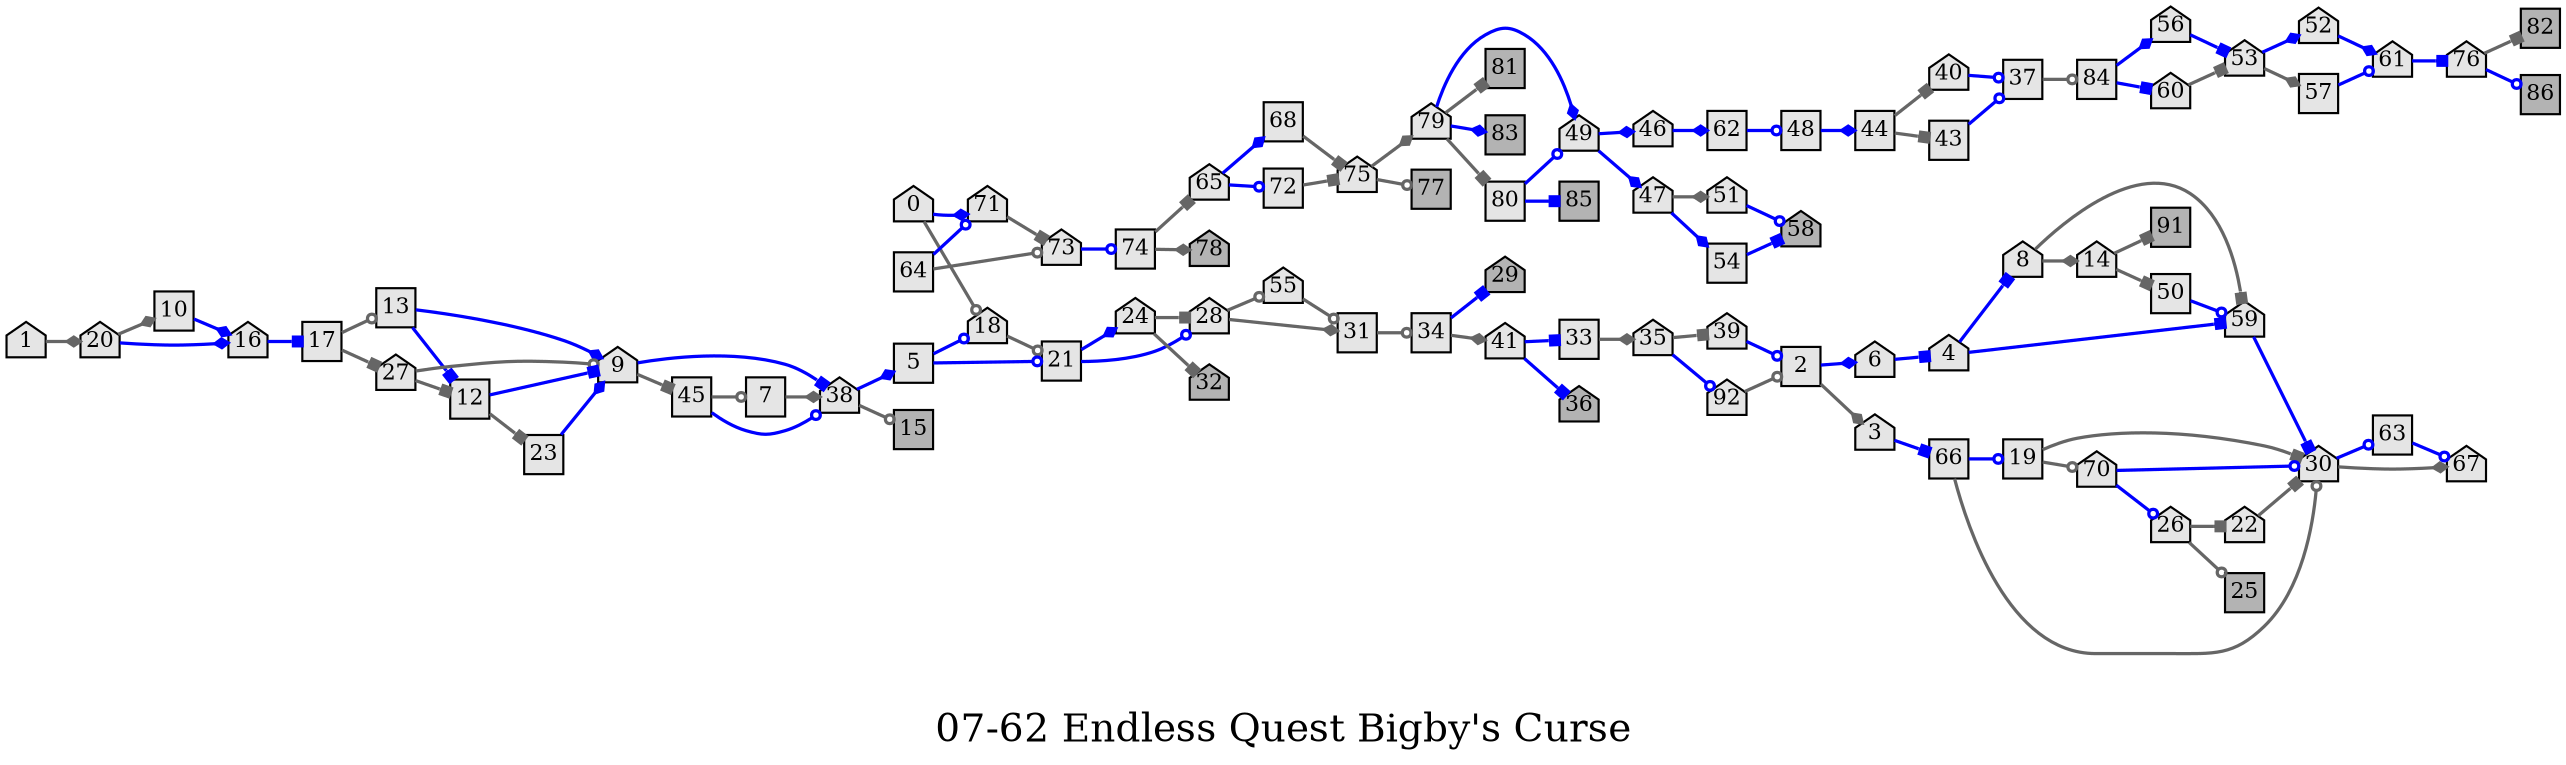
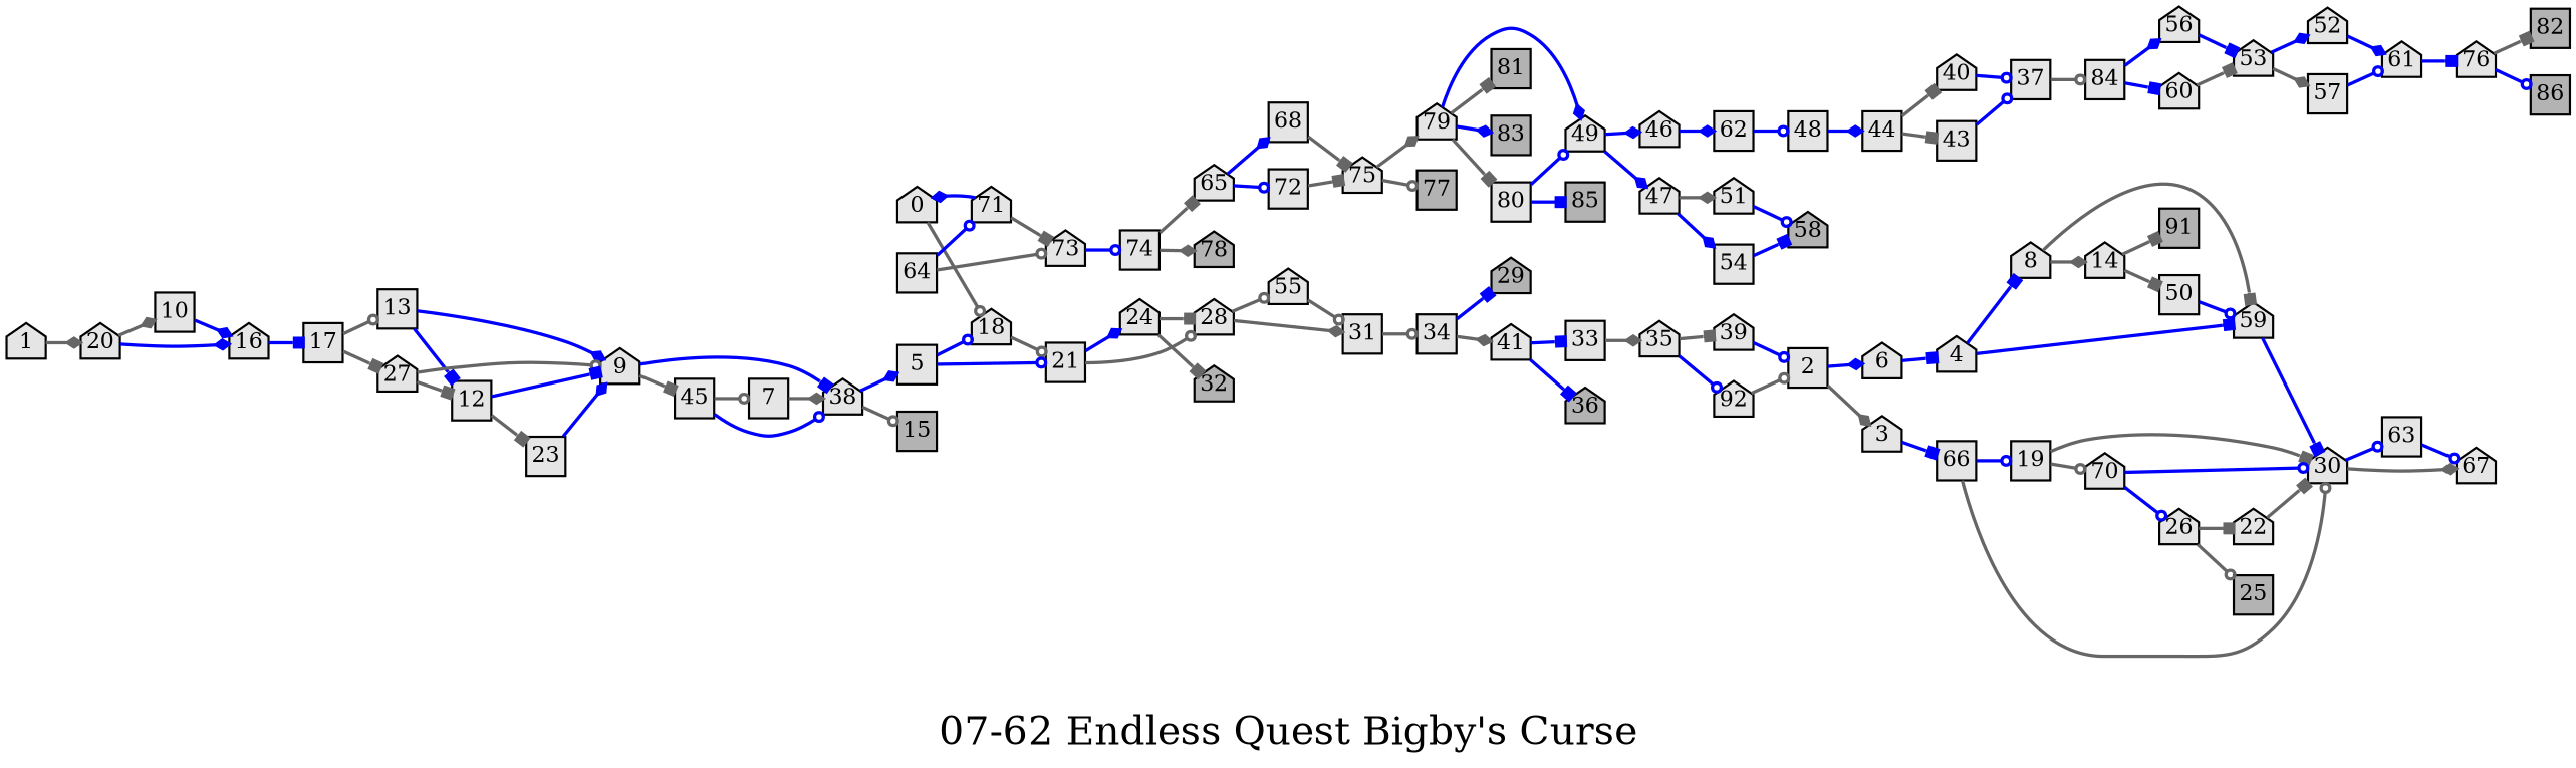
  digraph {
    fontsize=36
    label="07-62 Endless Quest Bigby's Curse"
    nodesep=0.35
    ordering=out
    rankdir=LR
    ranksep=0.45
    node [fillcolor=grey90 fixedsize=true fontsize=20 labelfloat=true margin="0,0" penwidth=2 regular=true shape=house style=filled]
    edge [arrowhead=box color=blue fontsize=12 labelfloat=true penwidth=3]
    0
    71
    18
    73
    21 [shape=box]
    74 [shape=box]
    24
    28
    1
    20
    10 [shape=box]
    16
    17 [shape=box]
    2 [shape=box]
    6
    3
    4
    66 [shape=box]
    8
    59
    19 [shape=box]
    30
    70
    63 [shape=box]
    67
    14
    n27 [fillcolor=grey70 label=91 shape=box]
    50 [shape=box]
    5 [shape=box]
    32 [fillcolor=grey70]
    55
    31 [shape=box]
    7 [shape=box]
    38
    15 [fillcolor=grey70 shape=box]
    9
    45 [shape=box]
    13 [shape=box]
    27
    12 [shape=box]
    23 [shape=box]
    26
    22
    25 [fillcolor=grey70 shape=box]
    34 [shape=box]
    29 [fillcolor=grey70]
    41
    33 [shape=box]
    36 [fillcolor=grey70]
    35
    39
    n52 [label=92]
    37 [shape=box]
    84 [shape=box]
    56
    60
    53
    40
    43 [shape=box]
    44 [shape=box]
    62 [shape=box]
    46
    48 [shape=box]
    47
    51
    54 [shape=box]
    58 [fillcolor=grey70]
    49
    52
    61
    76
    82 [fillcolor=grey70 shape=box]
    86 [fillcolor=grey70 shape=box]
    57 [shape=box]
    64 [shape=box]
    65
    78 [fillcolor=grey70]
    68 [shape=box]
    72 [shape=box]
    75
    79
    77 [fillcolor=grey70 shape=box]
    81 [fillcolor=grey70 shape=box]
    83 [fillcolor=grey70 shape=box]
    80 [shape=box]
    85 [fillcolor=grey70 shape=box]
-   0 -> 71 [arrowhead=diamond]
+   71 -> 0 [arrowhead=diamond]
    0 -> 18 [arrowhead=odot color=gray40]
    71 -> 73 [color=gray40]
    18 -> 21 [arrowhead=odot color=gray40]
    73 -> 74 [arrowhead=odot]
    21 -> 24 [arrowhead=diamond]
-   21 -> 28 [arrowhead=odot]
+   21 -> 28 [arrowhead=odot color=gray40]
    74 -> 65 [color=gray40]
    74 -> 78 [arrowhead=diamond color=gray40]
    24 -> 28 [color=gray40]
    24 -> 32 [color=gray40]
    28 -> 55 [arrowhead=odot color=gray40]
    28 -> 31 [arrowhead=diamond color=gray40]
    1 -> 20 [arrowhead=diamond color=gray40]
    20 -> 10 [arrowhead=diamond color=gray40]
    20 -> 16 [arrowhead=diamond]
    10 -> 16 [arrowhead=diamond]
    16 -> 17
    17 -> 13 [arrowhead=odot color=gray40]
    17 -> 27 [color=gray40]
    2 -> 6 [arrowhead=diamond]
    2 -> 3 [arrowhead=diamond color=gray40]
    6 -> 4
    3 -> 66
    4 -> 8
    4 -> 59
    66 -> 19 [arrowhead=odot]
    66 -> 30 [arrowhead=odot color=gray40]
    8 -> 59 [color=gray40]
    8 -> 14 [arrowhead=diamond color=gray40]
    59 -> 30
    19 -> 30 [color=gray40]
    19 -> 70 [arrowhead=odot color=gray40]
    30 -> 63 [arrowhead=odot]
    30 -> 67 [arrowhead=diamond color=gray40]
    70 -> 30 [arrowhead=odot]
    70 -> 26 [arrowhead=odot]
    63 -> 67 [arrowhead=odot]
    14 -> n27 [color=gray40]
    14 -> 50 [color=gray40]
    50 -> 59 [arrowhead=odot]
    5 -> 18 [arrowhead=odot]
    5 -> 21 [arrowhead=odot]
    55 -> 31 [arrowhead=odot color=gray40]
    31 -> 34 [arrowhead=odot color=gray40]
    7 -> 38 [arrowhead=diamond color=gray40]
    38 -> 5 [arrowhead=diamond]
    38 -> 15 [arrowhead=odot color=gray40]
    9 -> 38
    9 -> 45 [color=gray40]
    45 -> 7 [arrowhead=odot color=gray40]
    45 -> 38 [arrowhead=odot]
    13 -> 9 [arrowhead=diamond]
    13 -> 12
    27 -> 9 [arrowhead=odot color=gray40]
    27 -> 12 [color=gray40]
    12 -> 9
    12 -> 23 [color=gray40]
    23 -> 9 [arrowhead=diamond]
    26 -> 22 [color=gray40]
    26 -> 25 [arrowhead=odot color=gray40]
    22 -> 30 [color=gray40]
    34 -> 29
    34 -> 41 [arrowhead=diamond color=gray40]
    41 -> 33
    41 -> 36
    33 -> 35 [arrowhead=diamond color=gray40]
    35 -> 39 [color=gray40]
    35 -> n52 [arrowhead=odot]
    39 -> 2 [arrowhead=odot]
    n52 -> 2 [arrowhead=odot color=gray40]
    37 -> 84 [arrowhead=odot color=gray40]
    84 -> 56 [arrowhead=diamond]
    84 -> 60
    56 -> 53
    60 -> 53 [color=gray40]
    53 -> 52 [arrowhead=diamond]
    53 -> 57 [arrowhead=diamond color=gray40]
    40 -> 37 [arrowhead=odot]
    43 -> 37 [arrowhead=odot]
    44 -> 40 [color=gray40]
    44 -> 43 [color=gray40]
    62 -> 48 [arrowhead=odot]
    46 -> 62 [arrowhead=diamond]
    48 -> 44 [arrowhead=diamond]
    47 -> 51 [arrowhead=diamond color=gray40]
    47 -> 54 [arrowhead=diamond]
    51 -> 58 [arrowhead=odot]
    54 -> 58
    49 -> 46 [arrowhead=diamond]
    49 -> 47 [arrowhead=diamond]
    52 -> 61 [arrowhead=diamond]
    61 -> 76
    76 -> 82 [color=gray40]
    76 -> 86 [arrowhead=odot]
    57 -> 61 [arrowhead=odot]
    64 -> 71 [arrowhead=odot]
    64 -> 73 [arrowhead=odot color=gray40]
    65 -> 68 [arrowhead=diamond]
    65 -> 72 [arrowhead=odot]
    68 -> 75 [color=gray40]
    72 -> 75 [color=gray40]
    75 -> 79 [arrowhead=diamond color=gray40]
    75 -> 77 [arrowhead=odot color=gray40]
    79 -> 49 [arrowhead=diamond]
    79 -> 81 [color=gray40]
    79 -> 83 [arrowhead=diamond]
    79 -> 80 [color=gray40]
    80 -> 49 [arrowhead=odot]
    80 -> 85
  }
